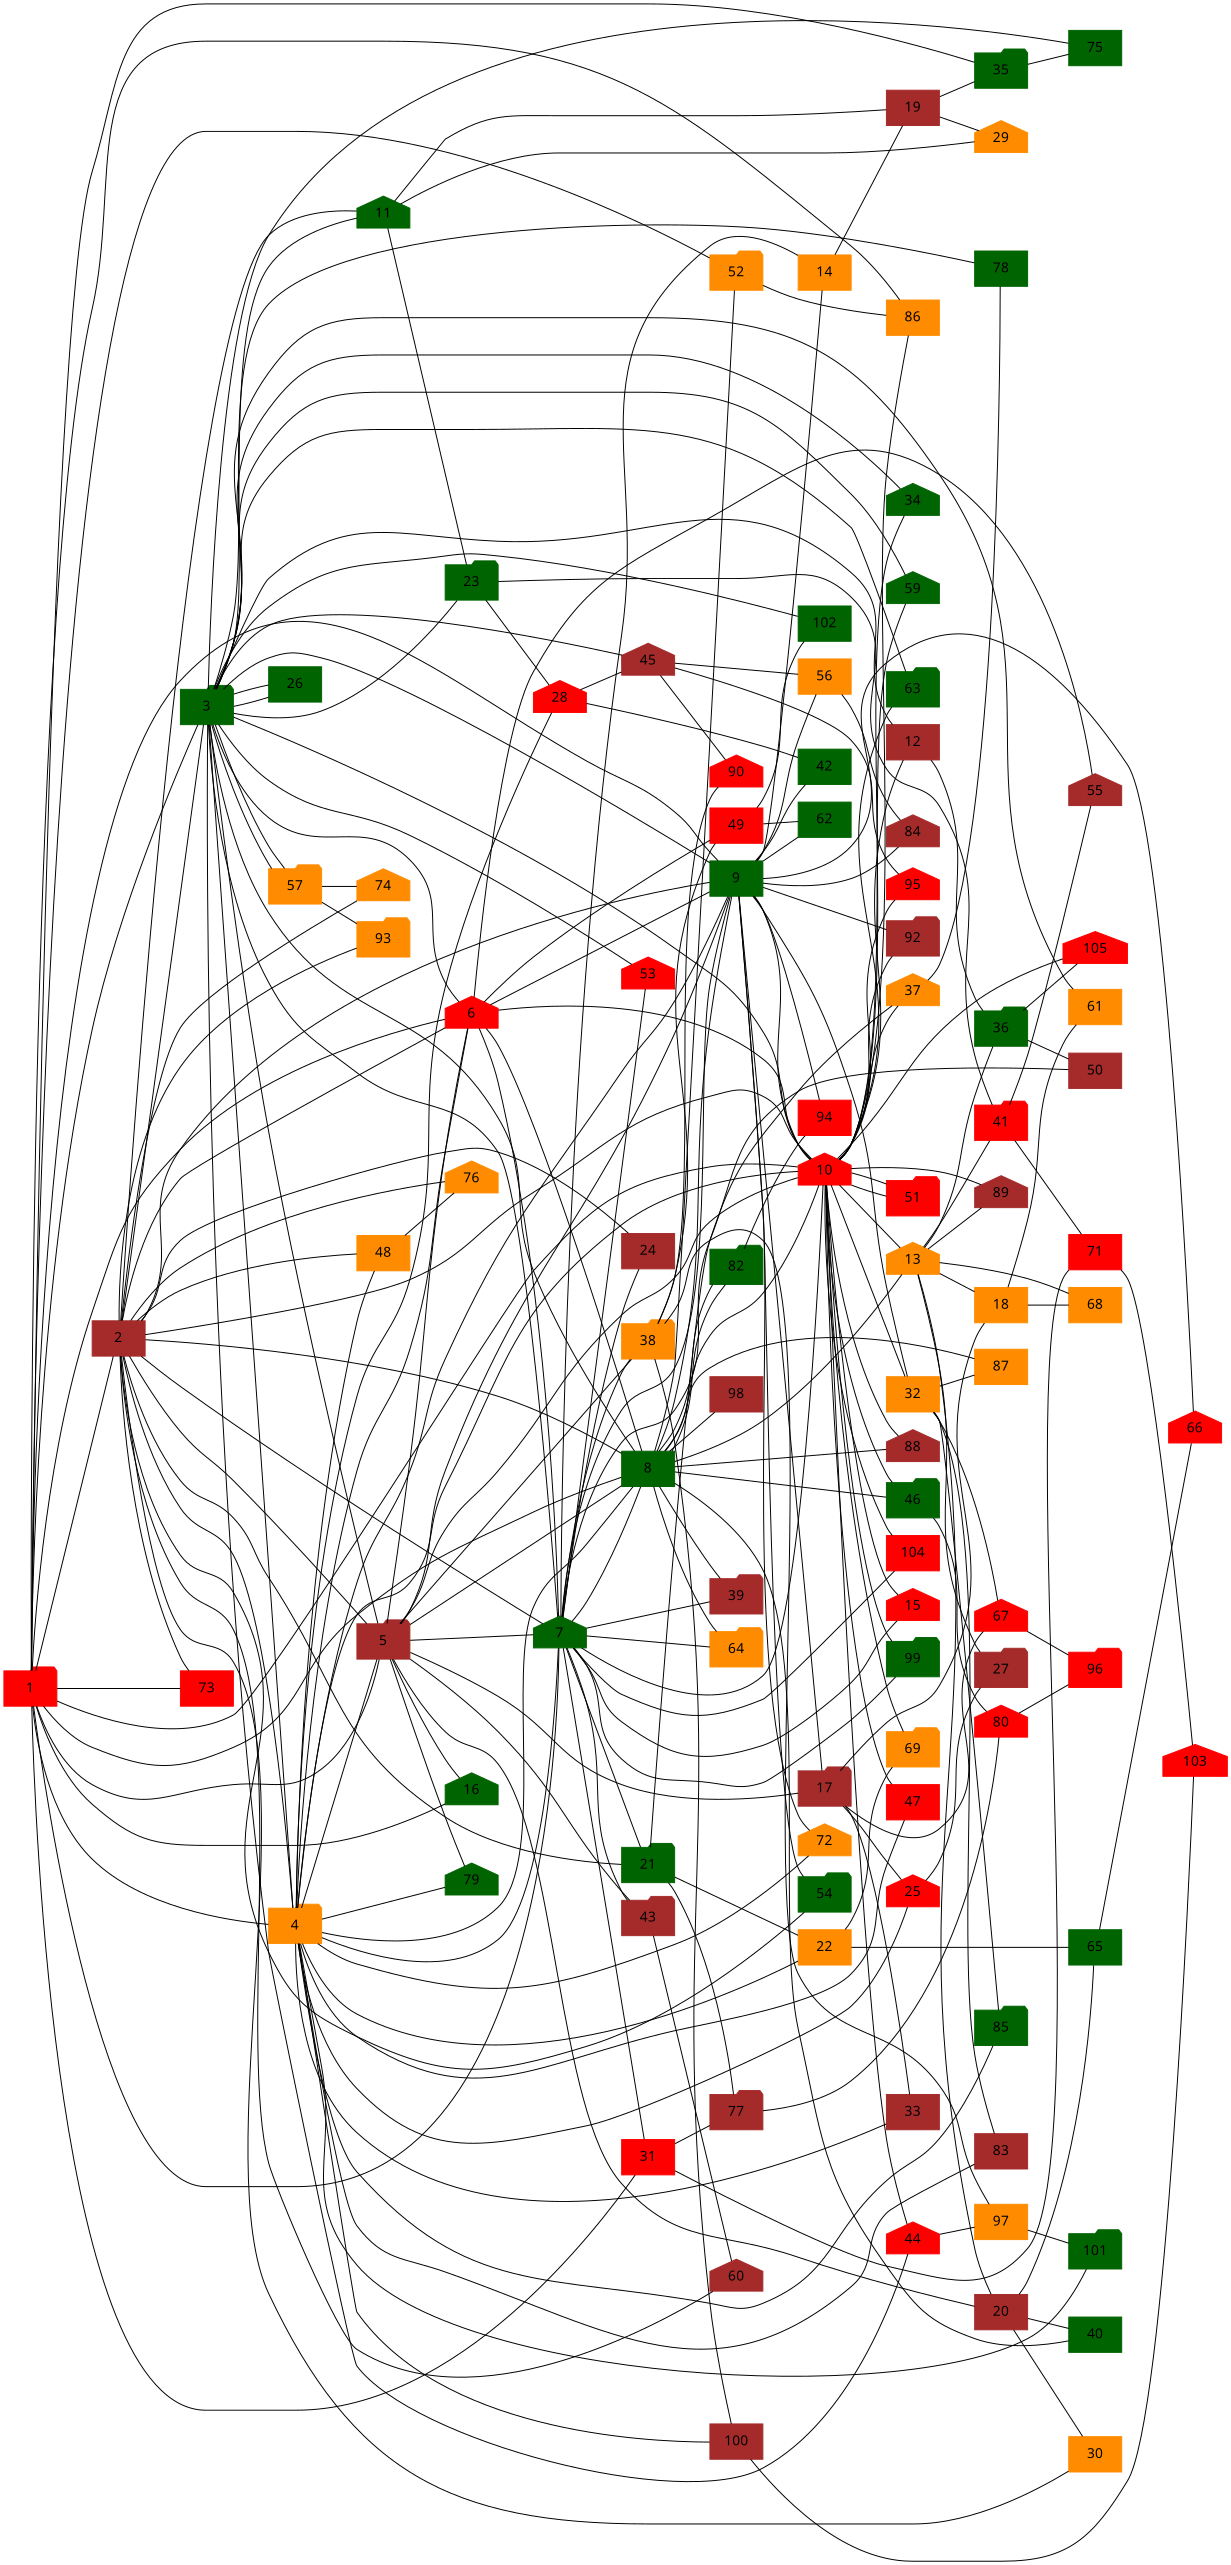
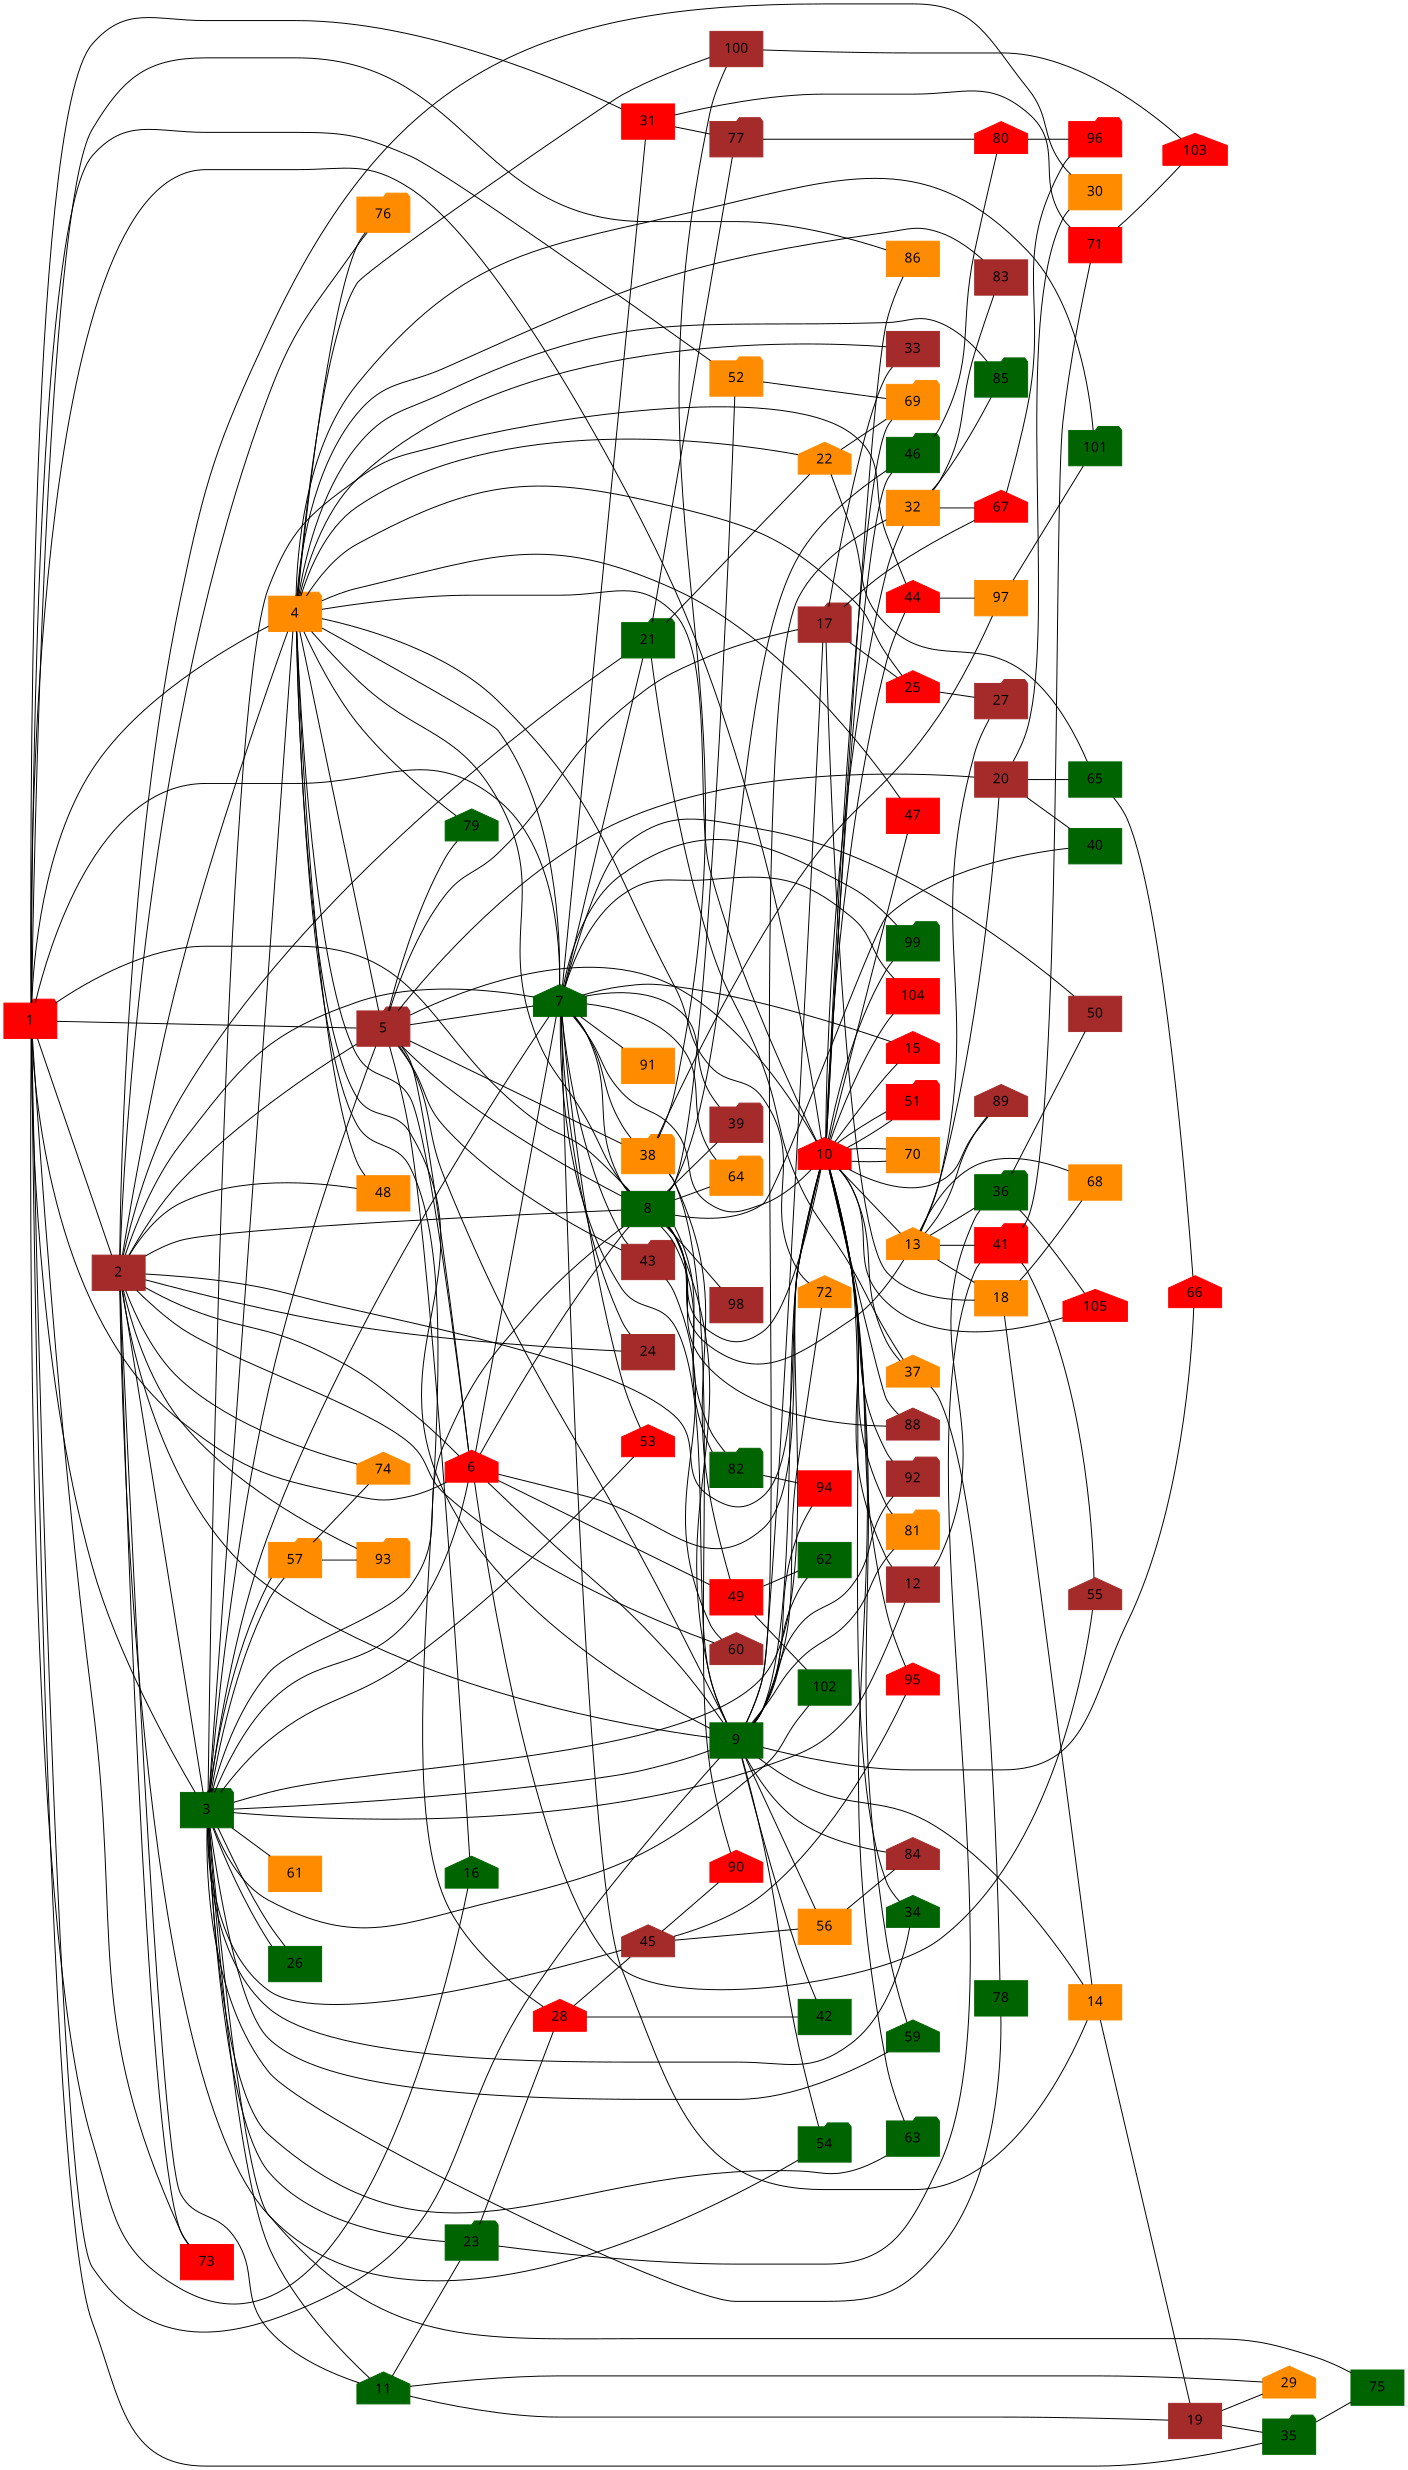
  graph {
    fontname="Noto Sans"
    rankdir=LR
    node [color=darkgreen fontname="Noto Sans" shape=box style=filled]
    edge [fontname="Noto Sans"]
    1 [color=red shape=folder]
    2 [color=brown]
    3 [shape=folder]
    4 [color=darkorange shape=folder]
    5 [color=brown shape=folder]
    6 [color=red shape=house]
    7 [shape=house]
    8
    9
    10 [color=red shape=house]
    16 [shape=house]
    31 [color=red]
    35 [shape=folder]
    52 [color=darkorange shape=folder]
    73 [color=red]
    86 [color=darkorange]
    11 [shape=house]
    21 [shape=folder]
    24 [color=brown]
    30 [color=darkorange]
    48 [color=darkorange]
    54 [shape=folder]
    60 [color=brown shape=house]
    74 [color=darkorange shape=house]
-   76 [color=darkorange shape=house]
+   76 [color=darkorange shape=folder]
    93 [color=darkorange shape=folder]
    12 [color=brown]
    23 [shape=folder]
    26
    34 [shape=house]
    44 [color=red shape=house]
    45 [color=brown shape=house]
    53 [color=red shape=house]
    57 [color=darkorange shape=folder]
    59 [shape=house]
    61 [color=darkorange]
    63 [shape=folder]
    75
    78
    102
-   22 [color=darkorange]
+   22 [color=darkorange shape=house]
    25 [color=red shape=house]
    28 [color=red shape=house]
    33 [color=brown]
    47 [color=red]
    72 [color=darkorange shape=house]
    79 [shape=house]
    83 [color=brown]
    85 [shape=folder]
    100 [color=brown]
    101 [shape=folder]
    17 [color=brown shape=folder]
    20 [color=brown]
    38 [color=darkorange shape=folder]
    43 [color=brown shape=folder]
    49 [color=red]
    55 [color=brown shape=house]
    14 [color=darkorange]
    15 [color=red shape=house]
    39 [color=brown shape=folder]
    50 [color=brown]
    64 [color=darkorange shape=folder]
+   91 [color=darkorange]
    99 [shape=folder]
    104 [color=red]
    13 [color=darkorange shape=house]
    40
    46 [shape=folder]
    82 [shape=folder]
-   87 [color=darkorange]
    88 [color=brown shape=house]
    98 [color=brown]
    32 [color=darkorange]
    42
    56 [color=darkorange]
    62
    66 [color=red shape=house]
+   81 [color=darkorange shape=folder]
    84 [color=brown shape=house]
    92 [color=brown shape=folder]
    94 [color=red]
    37 [color=darkorange shape=house]
    51 [color=red shape=folder]
    69 [color=darkorange shape=folder]
+   70 [color=darkorange]
    89 [color=brown shape=house]
    95 [color=red shape=house]
    105 [color=red shape=house]
    77 [color=brown shape=folder]
    71 [color=red]
    19 [color=brown]
    29 [color=darkorange shape=house]
    36 [shape=folder]
    41 [color=red shape=folder]
    97 [color=darkorange]
    90 [color=red shape=house]
    65
    27 [color=brown shape=folder]
    103 [color=red shape=house]
    18 [color=darkorange]
    67 [color=red shape=house]
    68 [color=darkorange]
    80 [color=red shape=house]
    96 [color=red shape=folder]
    1 -- 2
    1 -- 3
    1 -- 4
    1 -- 5
    1 -- 6
    1 -- 7
    1 -- 8
    1 -- 9
    1 -- 10
    1 -- 16
    1 -- 31
    1 -- 35
    1 -- 52
    1 -- 73
    1 -- 86
    2 -- 3
    2 -- 4
    2 -- 5
    2 -- 6
    2 -- 7
    2 -- 8
    2 -- 9
    2 -- 10
    2 -- 73
    2 -- 11
    2 -- 21
    2 -- 24
    2 -- 30
    2 -- 48
    2 -- 54
    2 -- 60
    2 -- 74
    2 -- 76
    2 -- 93
    3 -- 4
    3 -- 5
    3 -- 6
    3 -- 7
    3 -- 8
    3 -- 9
    3 -- 10
    3 -- 11
    3 -- 12
    3 -- 23
    3 -- 26
    3 -- 26
    3 -- 34
    3 -- 44
    3 -- 45
    3 -- 53
    3 -- 57
    3 -- 57
    3 -- 59
    3 -- 61
    3 -- 63
    3 -- 75
    3 -- 78
    3 -- 102
    4 -- 5
    4 -- 6
    4 -- 7
    4 -- 8
    4 -- 9
    4 -- 10
    4 -- 48
-   48 -- 76
+   4 -- 76
    4 -- 22
    4 -- 25
    4 -- 28
    4 -- 33
    4 -- 47
    4 -- 72
    4 -- 79
    4 -- 83
    4 -- 85
    4 -- 100
    4 -- 101
    5 -- 6
    5 -- 7
    5 -- 8
    5 -- 9
    5 -- 10
    5 -- 16
    5 -- 79
    5 -- 17
    5 -- 20
    5 -- 38
    5 -- 43
    6 -- 7
    6 -- 8
    6 -- 9
    6 -- 10
    6 -- 49
    6 -- 55
    7 -- 8
    7 -- 9
    7 -- 10
    7 -- 31
    7 -- 21
    7 -- 24
    7 -- 53
    7 -- 38
    7 -- 43
    7 -- 14
    7 -- 15
    7 -- 39
    7 -- 50
    7 -- 64
+   7 -- 91
    7 -- 99
    7 -- 104
    8 -- 9
    8 -- 10
    8 -- 52
    8 -- 39
    8 -- 64
    8 -- 13
    8 -- 40
    8 -- 46
    8 -- 82
    8 -- 82
-   8 -- 87
    8 -- 88
    8 -- 98
    9 -- 10
    9 -- 54
    9 -- 72
    9 -- 17
    9 -- 14
    9 -- 32
    9 -- 42
    9 -- 56
    9 -- 62
    9 -- 66
+   9 -- 81
    9 -- 84
    9 -- 92
    9 -- 94
    10 -- 86
    10 -- 12
    10 -- 34
    10 -- 44
    10 -- 59
    10 -- 63
    10 -- 47
    10 -- 15
    10 -- 99
    10 -- 104
    10 -- 13
    10 -- 46
    10 -- 88
    10 -- 32
+   10 -- 81
    10 -- 92
    10 -- 37
    10 -- 51
    10 -- 51
    10 -- 69
+   10 -- 70
+   10 -- 70
    10 -- 89
    10 -- 95
    10 -- 105
    31 -- 77
    31 -- 71
    35 -- 75
-   52 -- 86
+   52 -- 69
    11 -- 23
    11 -- 19
    11 -- 29
    21 -- 22
    21 -- 37
    21 -- 77
    12 -- 36
    23 -- 28
    23 -- 41
    44 -- 97
    45 -- 56
    45 -- 95
    45 -- 90
    57 -- 74
    57 -- 93
    22 -- 69
    22 -- 65
    25 -- 27
    28 -- 45
    28 -- 42
    100 -- 103
    17 -- 25
    17 -- 33
    17 -- 18
    17 -- 67
    20 -- 30
    20 -- 40
    20 -- 65
    38 -- 100
    38 -- 49
    38 -- 97
    38 -- 90
    43 -- 60
    49 -- 102
    49 -- 62
    14 -- 19
    13 -- 20
    13 -- 89
    13 -- 36
    13 -- 41
    13 -- 27
    13 -- 18
    13 -- 68
    46 -- 80
    82 -- 94
    32 -- 83
    32 -- 85
-   32 -- 87
    32 -- 67
    56 -- 84
    37 -- 78
    77 -- 80
    71 -- 103
    19 -- 35
    19 -- 29
    36 -- 50
    36 -- 105
    41 -- 55
    41 -- 71
    97 -- 101
    65 -- 66
-   18 -- 61
+   18 -- 14
    18 -- 68
    67 -- 96
    80 -- 96
  }
